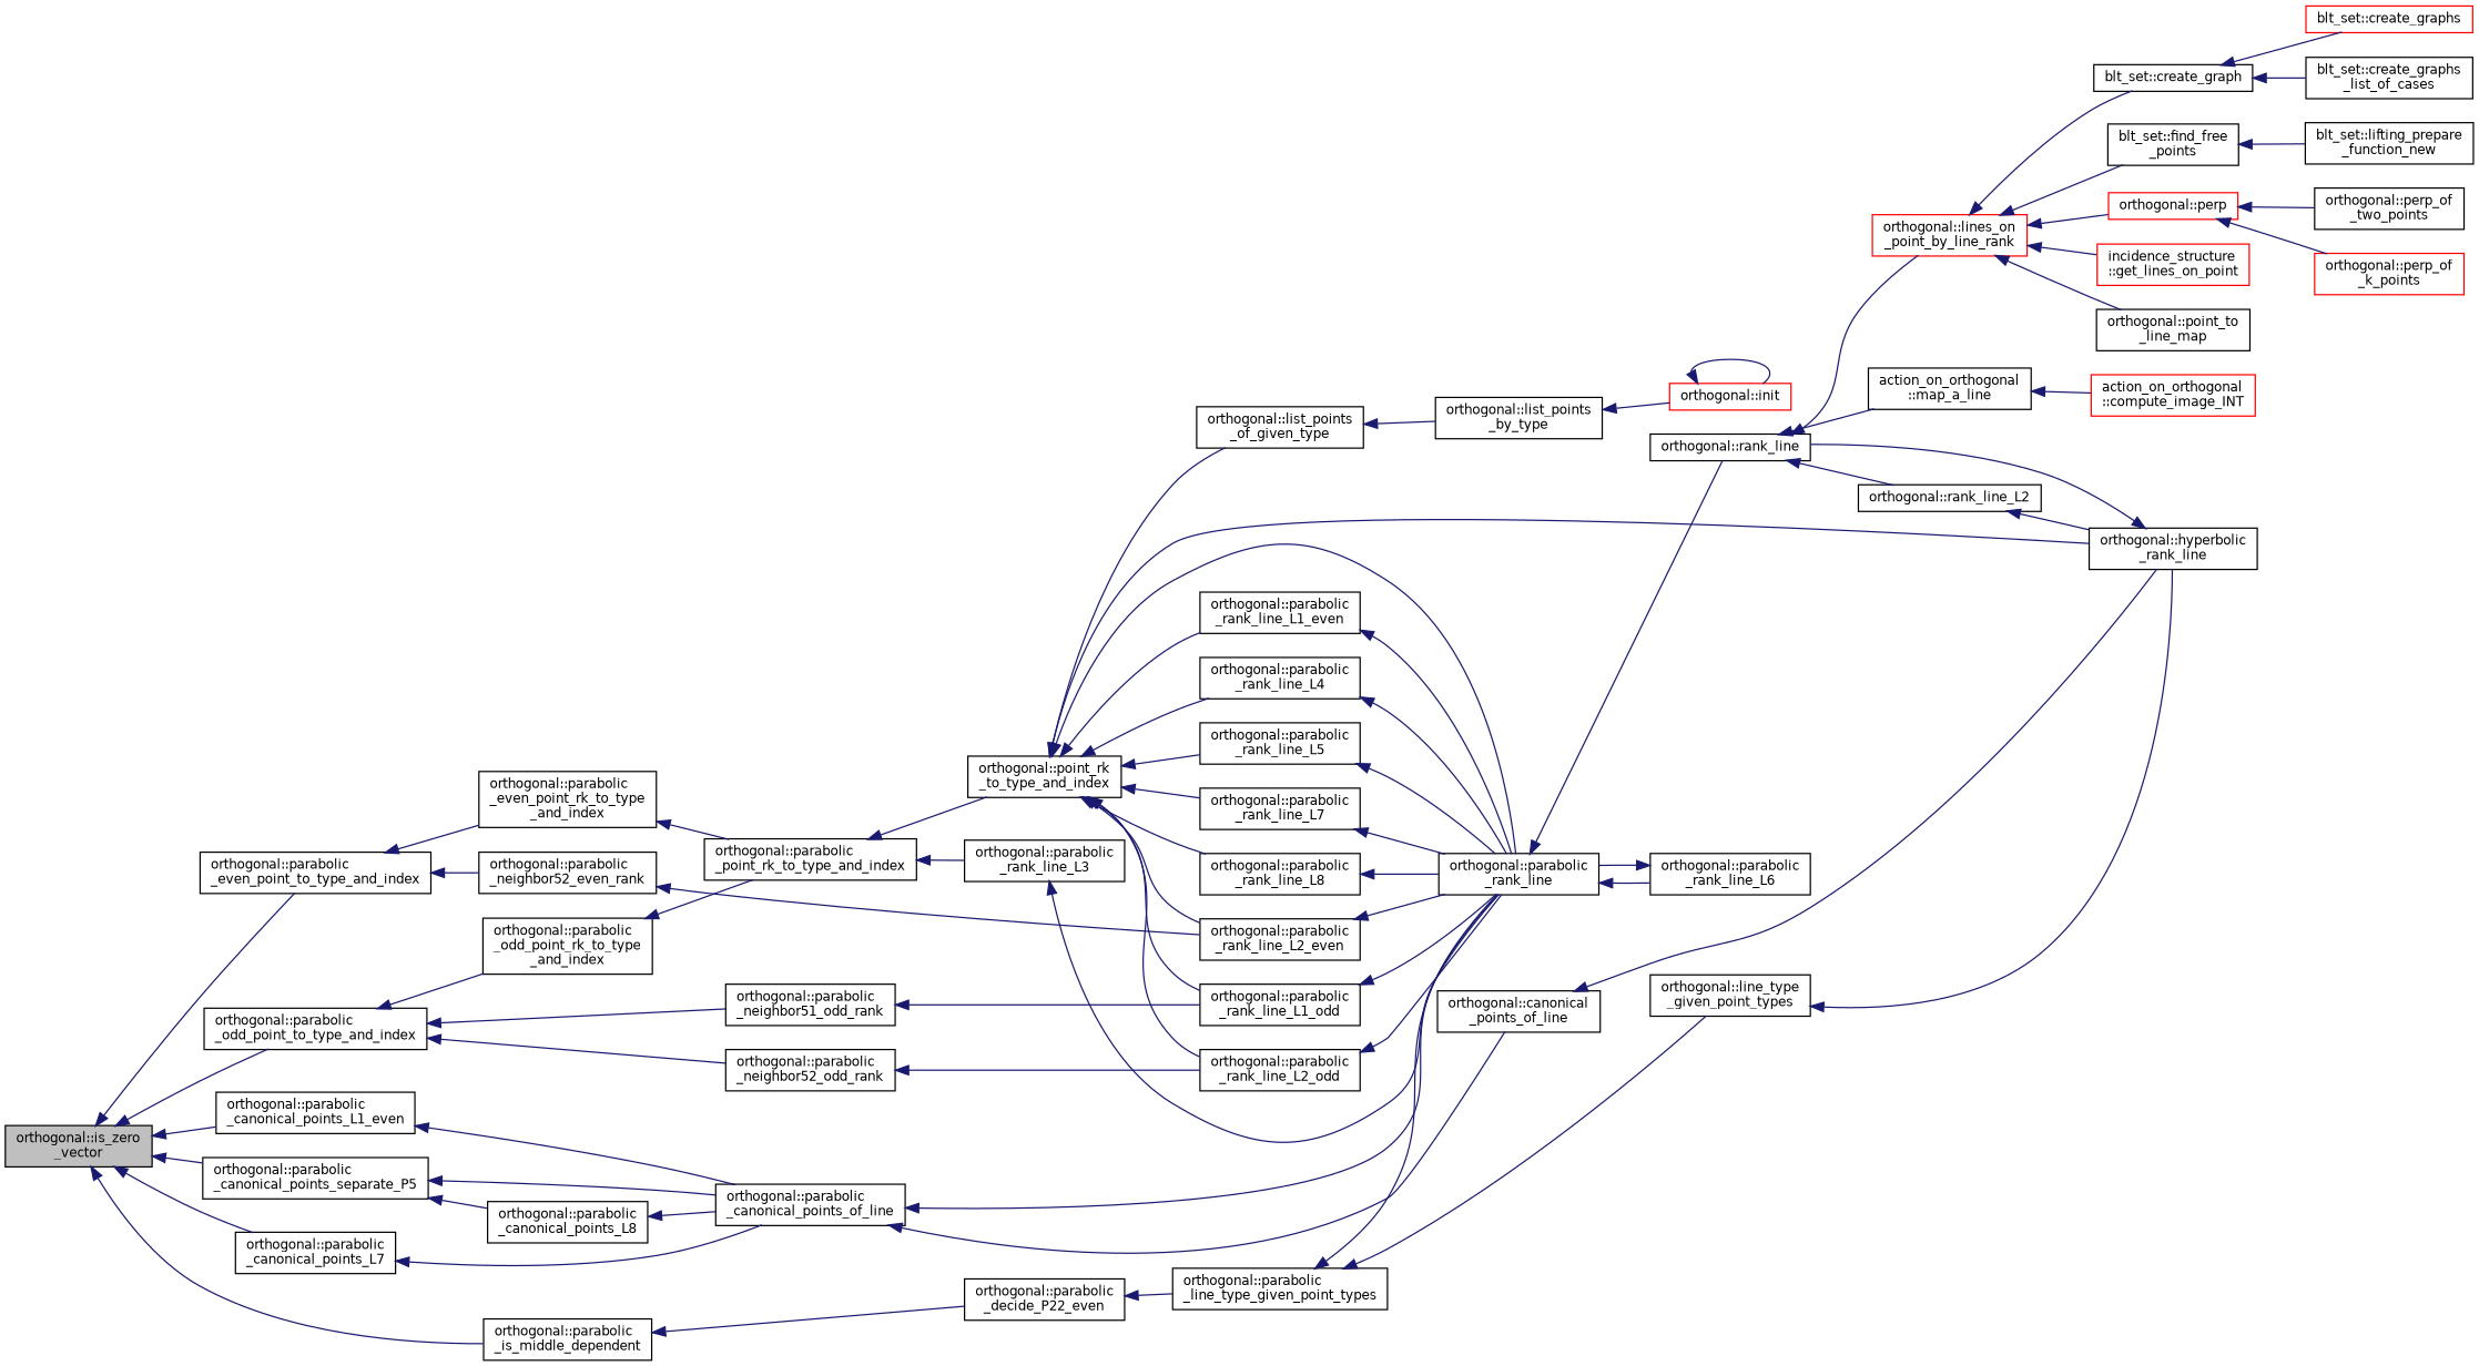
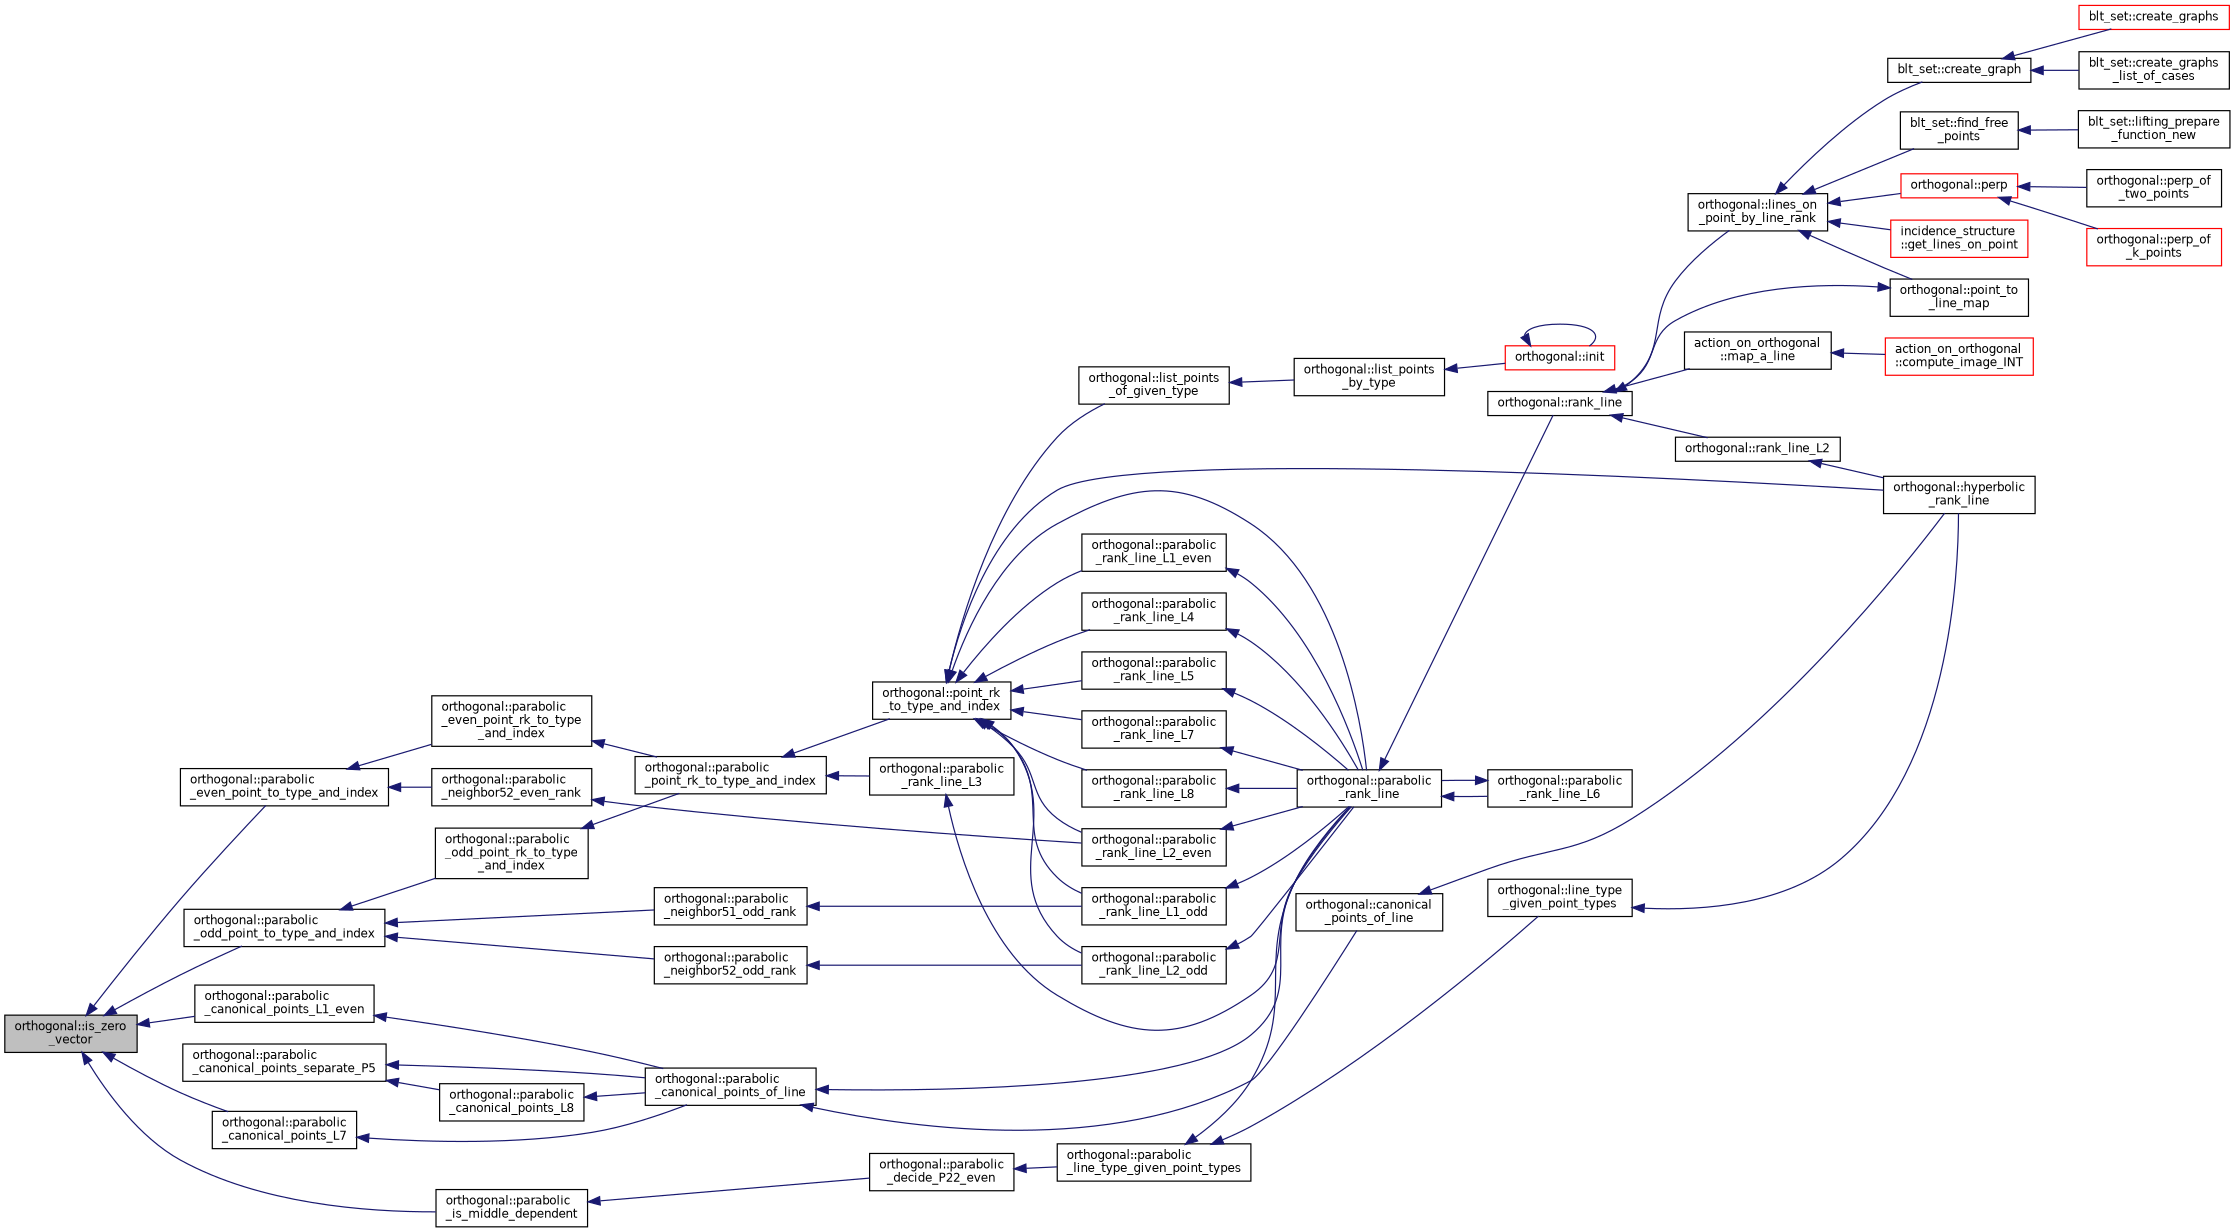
  digraph {
    rankdir=LR
    node [color=black fillcolor=white fontname=Helvetica fontsize=10 shape=record style=filled]
    edge [color=midnightblue dir=back fontname=Helvetica fontsize=10 labelfontname=Helvetica labelfontsize=10 style=solid]
    n1 [fillcolor=grey75 fontcolor=black height=0.2 label="orthogonal::is_zero\l_vector" width=0.4]
    n2 [height=0.2 label="orthogonal::parabolic\l_even_point_to_type_and_index" width=0.4]
    n3 [height=0.2 label="orthogonal::parabolic\l_odd_point_to_type_and_index" width=0.4]
    n4 [height=0.2 label="orthogonal::parabolic\l_canonical_points_L1_even" width=0.4]
    n5 [height=0.2 label="orthogonal::parabolic\l_canonical_points_separate_P5" width=0.4]
    n6 [height=0.2 label="orthogonal::parabolic\l_canonical_points_L7" width=0.4]
    n7 [height=0.2 label="orthogonal::parabolic\l_is_middle_dependent" width=0.4]
    n8 [height=0.2 label="orthogonal::parabolic\l_even_point_rk_to_type\l_and_index" width=0.4]
    n9 [height=0.2 label="orthogonal::parabolic\l_neighbor52_even_rank" width=0.4]
    n10 [height=0.2 label="orthogonal::parabolic\l_odd_point_rk_to_type\l_and_index" width=0.4]
    n11 [height=0.2 label="orthogonal::parabolic\l_neighbor51_odd_rank" width=0.4]
    n12 [height=0.2 label="orthogonal::parabolic\l_neighbor52_odd_rank" width=0.4]
    n13 [height=0.2 label="orthogonal::parabolic\l_canonical_points_of_line" width=0.4]
    n14 [height=0.2 label="orthogonal::parabolic\l_canonical_points_L8" width=0.4]
    n15 [height=0.2 label="orthogonal::parabolic\l_decide_P22_even" width=0.4]
    n16 [height=0.2 label="orthogonal::parabolic\l_point_rk_to_type_and_index" width=0.4]
    n17 [height=0.2 label="orthogonal::parabolic\l_rank_line_L2_even" width=0.4]
    n18 [height=0.2 label="orthogonal::point_rk\l_to_type_and_index" width=0.4]
    n19 [height=0.2 label="orthogonal::parabolic\l_rank_line_L3" width=0.4]
    n20 [height=0.2 label="orthogonal::list_points\l_of_given_type" width=0.4]
    n21 [height=0.2 label="orthogonal::hyperbolic\l_rank_line" width=0.4]
    n22 [height=0.2 label="orthogonal::parabolic\l_rank_line" width=0.4]
    n23 [height=0.2 label="orthogonal::parabolic\l_rank_line_L1_even" width=0.4]
    n24 [height=0.2 label="orthogonal::parabolic\l_rank_line_L1_odd" width=0.4]
    n25 [height=0.2 label="orthogonal::parabolic\l_rank_line_L2_odd" width=0.4]
    n26 [height=0.2 label="orthogonal::parabolic\l_rank_line_L4" width=0.4]
    n27 [height=0.2 label="orthogonal::parabolic\l_rank_line_L5" width=0.4]
    n28 [height=0.2 label="orthogonal::parabolic\l_rank_line_L7" width=0.4]
    n29 [height=0.2 label="orthogonal::parabolic\l_rank_line_L8" width=0.4]
    n30 [height=0.2 label="orthogonal::list_points\l_by_type" width=0.4]
    n31 [height=0.2 label="orthogonal::rank_line" width=0.4]
    n32 [height=0.2 label="orthogonal::parabolic\l_rank_line_L6" width=0.4]
    n33 [color=red height=0.2 label="orthogonal::init" width=0.4]
-   n34 [color=red height=0.2 label="orthogonal::lines_on\l_point_by_line_rank" width=0.4]
+   n34 [height=0.2 label="orthogonal::lines_on\l_point_by_line_rank" width=0.4]
    n35 [height=0.2 label="orthogonal::rank_line_L2" width=0.4]
    n36 [height=0.2 label="action_on_orthogonal\l::map_a_line" width=0.4]
    n37 [height=0.2 label="blt_set::create_graph" width=0.4]
    n38 [height=0.2 label="blt_set::find_free\l_points" width=0.4]
    n39 [height=0.2 label="orthogonal::point_to\l_line_map" width=0.4]
    n40 [color=red height=0.2 label="orthogonal::perp" width=0.4]
    n41 [color=red height=0.2 label="incidence_structure\l::get_lines_on_point" width=0.4]
    n42 [color=red height=0.2 label="action_on_orthogonal\l::compute_image_INT" width=0.4]
    n43 [color=red height=0.2 label="blt_set::create_graphs" width=0.4]
    n44 [height=0.2 label="blt_set::create_graphs\l_list_of_cases" width=0.4]
    n45 [height=0.2 label="blt_set::lifting_prepare\l_function_new" width=0.4]
    n46 [height=0.2 label="orthogonal::perp_of\l_two_points" width=0.4]
    n47 [color=red height=0.2 label="orthogonal::perp_of\l_k_points" width=0.4]
    n48 [height=0.2 label="orthogonal::canonical\l_points_of_line" width=0.4]
    n49 [height=0.2 label="orthogonal::parabolic\l_line_type_given_point_types" width=0.4]
    n50 [height=0.2 label="orthogonal::line_type\l_given_point_types" width=0.4]
    n1 -> n2
    n1 -> n3
    n1 -> n4
-   n1 -> n5
    n1 -> n6
    n1 -> n7
    n2 -> n8
    n2 -> n9
    n3 -> n10
    n3 -> n11
    n3 -> n12
    n4 -> n13
    n5 -> n13
    n5 -> n14
    n6 -> n13
    n7 -> n15
    n8 -> n16
    n9 -> n17
    n10 -> n16
    n11 -> n24
    n12 -> n25
    n13 -> n22
    n13 -> n48
    n14 -> n13
    n15 -> n49
    n16 -> n18
    n16 -> n19
    n17 -> n22
    n18 -> n17
    n18 -> n20
    n18 -> n21
    n18 -> n22
    n18 -> n23
    n18 -> n24
    n18 -> n25
    n18 -> n26
    n18 -> n27
    n18 -> n28
    n18 -> n29
    n19 -> n22
    n20 -> n30
-   n21 -> n31
+   n39 -> n31
    n22 -> n31
    n22 -> n32
    n23 -> n22
    n24 -> n22
    n25 -> n22
    n26 -> n22
    n27 -> n22
    n28 -> n22
    n29 -> n22
    n30 -> n33
    n31 -> n34
    n31 -> n35
    n31 -> n36
    n32 -> n22
    n33 -> n33
    n34 -> n37
    n34 -> n38
    n34 -> n39
    n34 -> n40
    n34 -> n41
    n35 -> n21
    n36 -> n42
    n37 -> n43
    n37 -> n44
    n38 -> n45
    n40 -> n46
    n40 -> n47
    n48 -> n21
    n49 -> n22
    n49 -> n50
    n50 -> n21
  }
